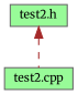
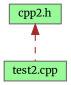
  digraph {
    fontname=Merriweather
    node [color=gray40 fillcolor=palegreen fontname=Merriweather fontsize=10 shape=box style=filled]
-   n1 [fontcolor=black height=0.2 label="test2.h" width=0.4]
+   n1 [fontcolor=black height=0.2 label="cpp2.h" width=0.4]
    n2 [height=0.2 label="test2.cpp" width=0.4]
    n1 -> n2 [color=brown dir=back fontname=Merriweather fontsize=10 labelfontname=Helvetica labelfontsize=10 style=dashed]
  }
